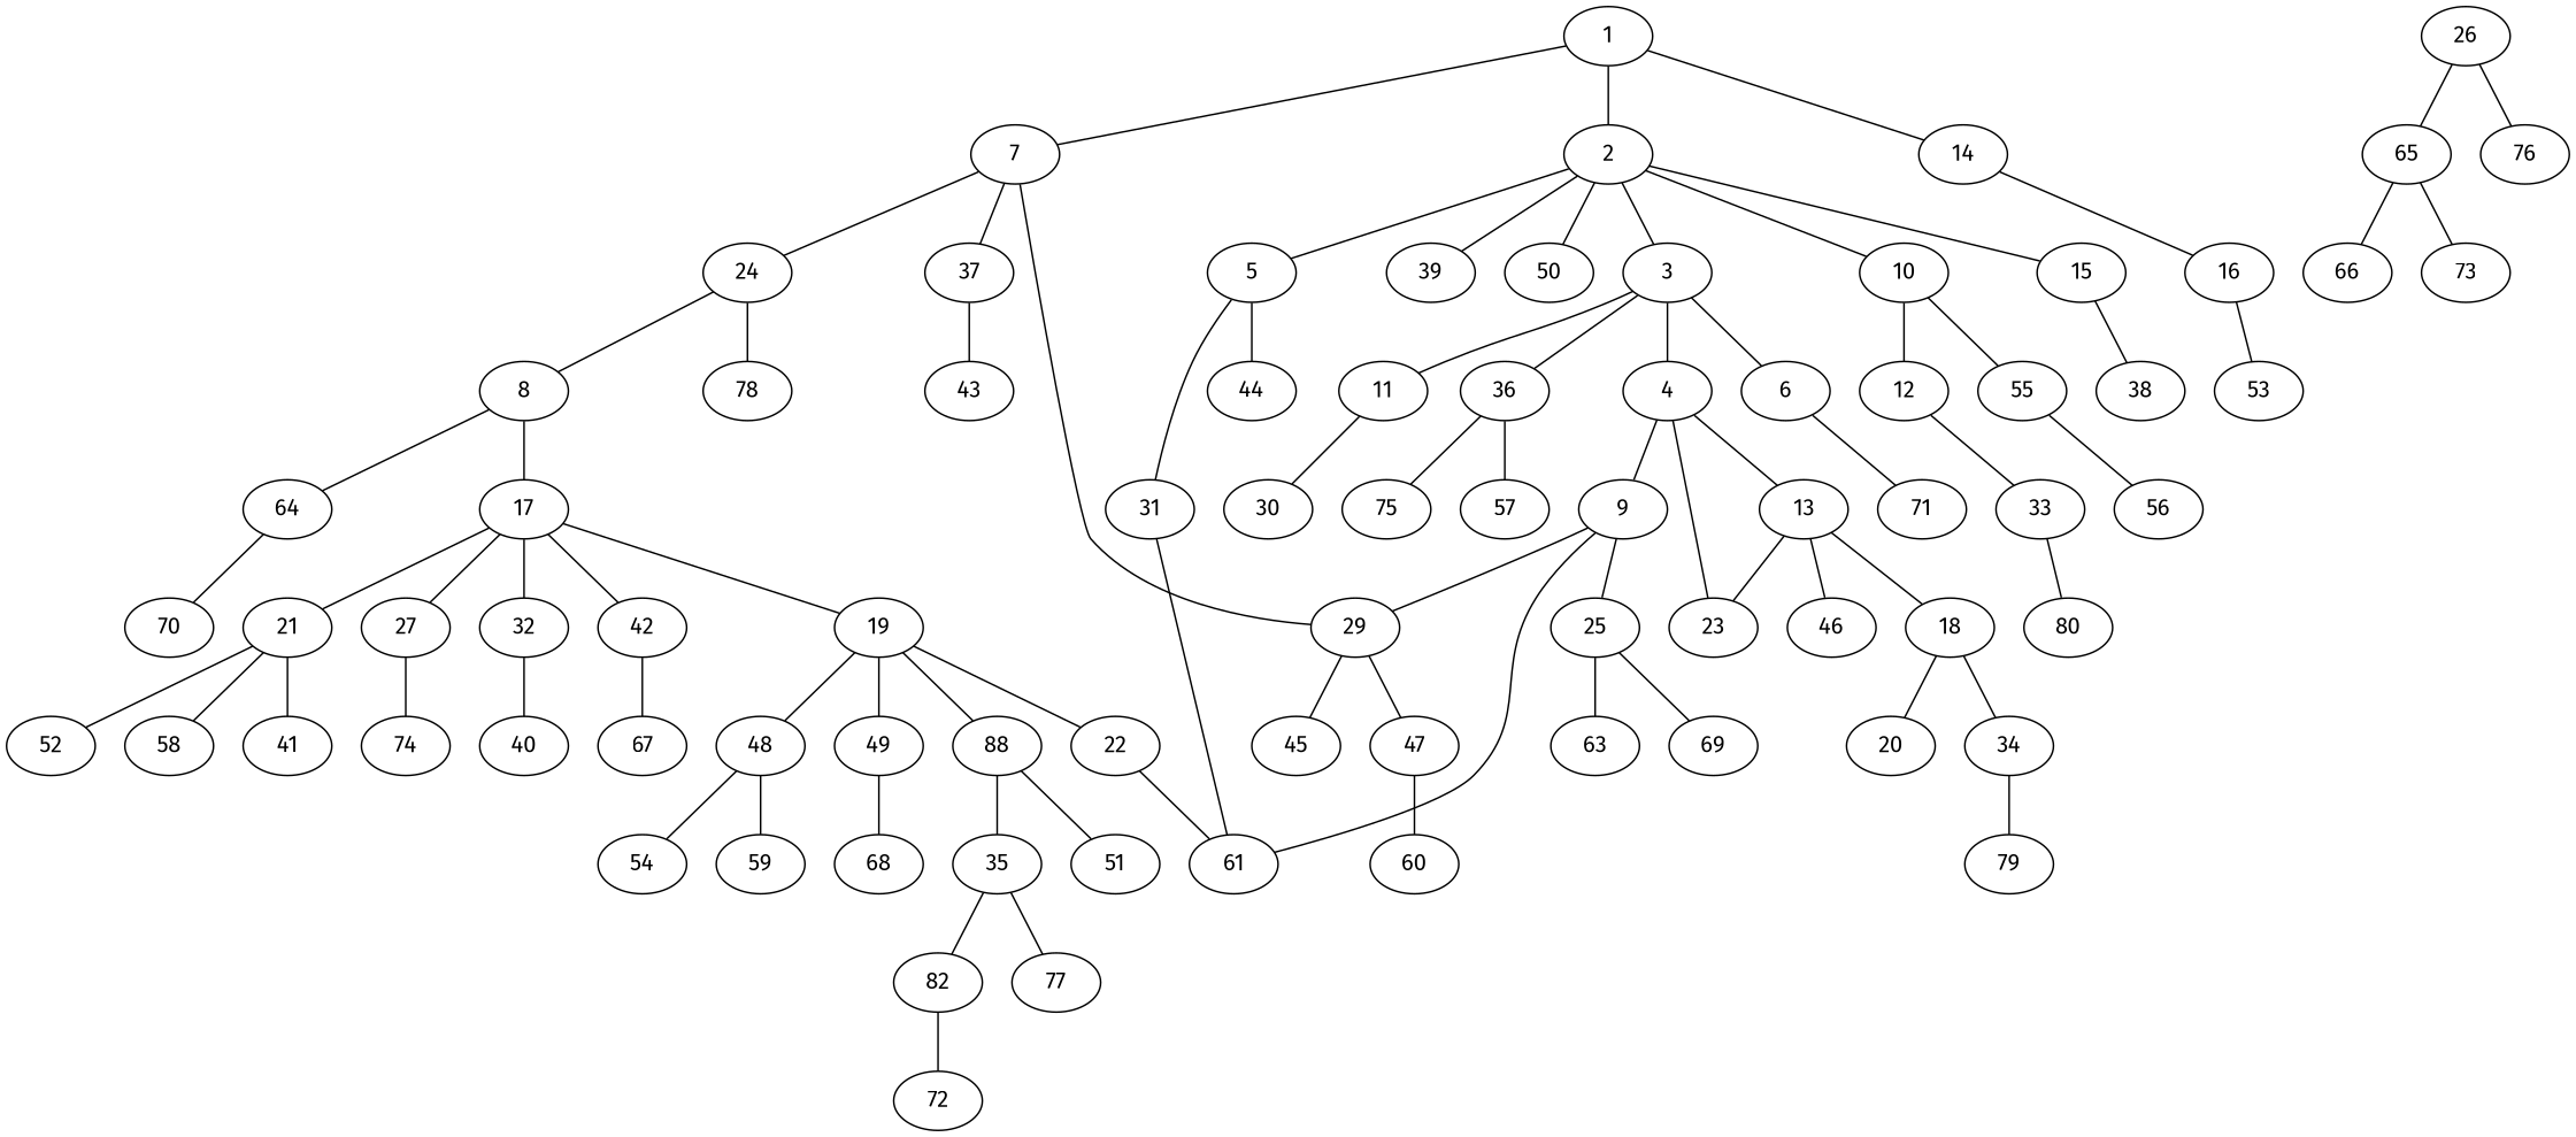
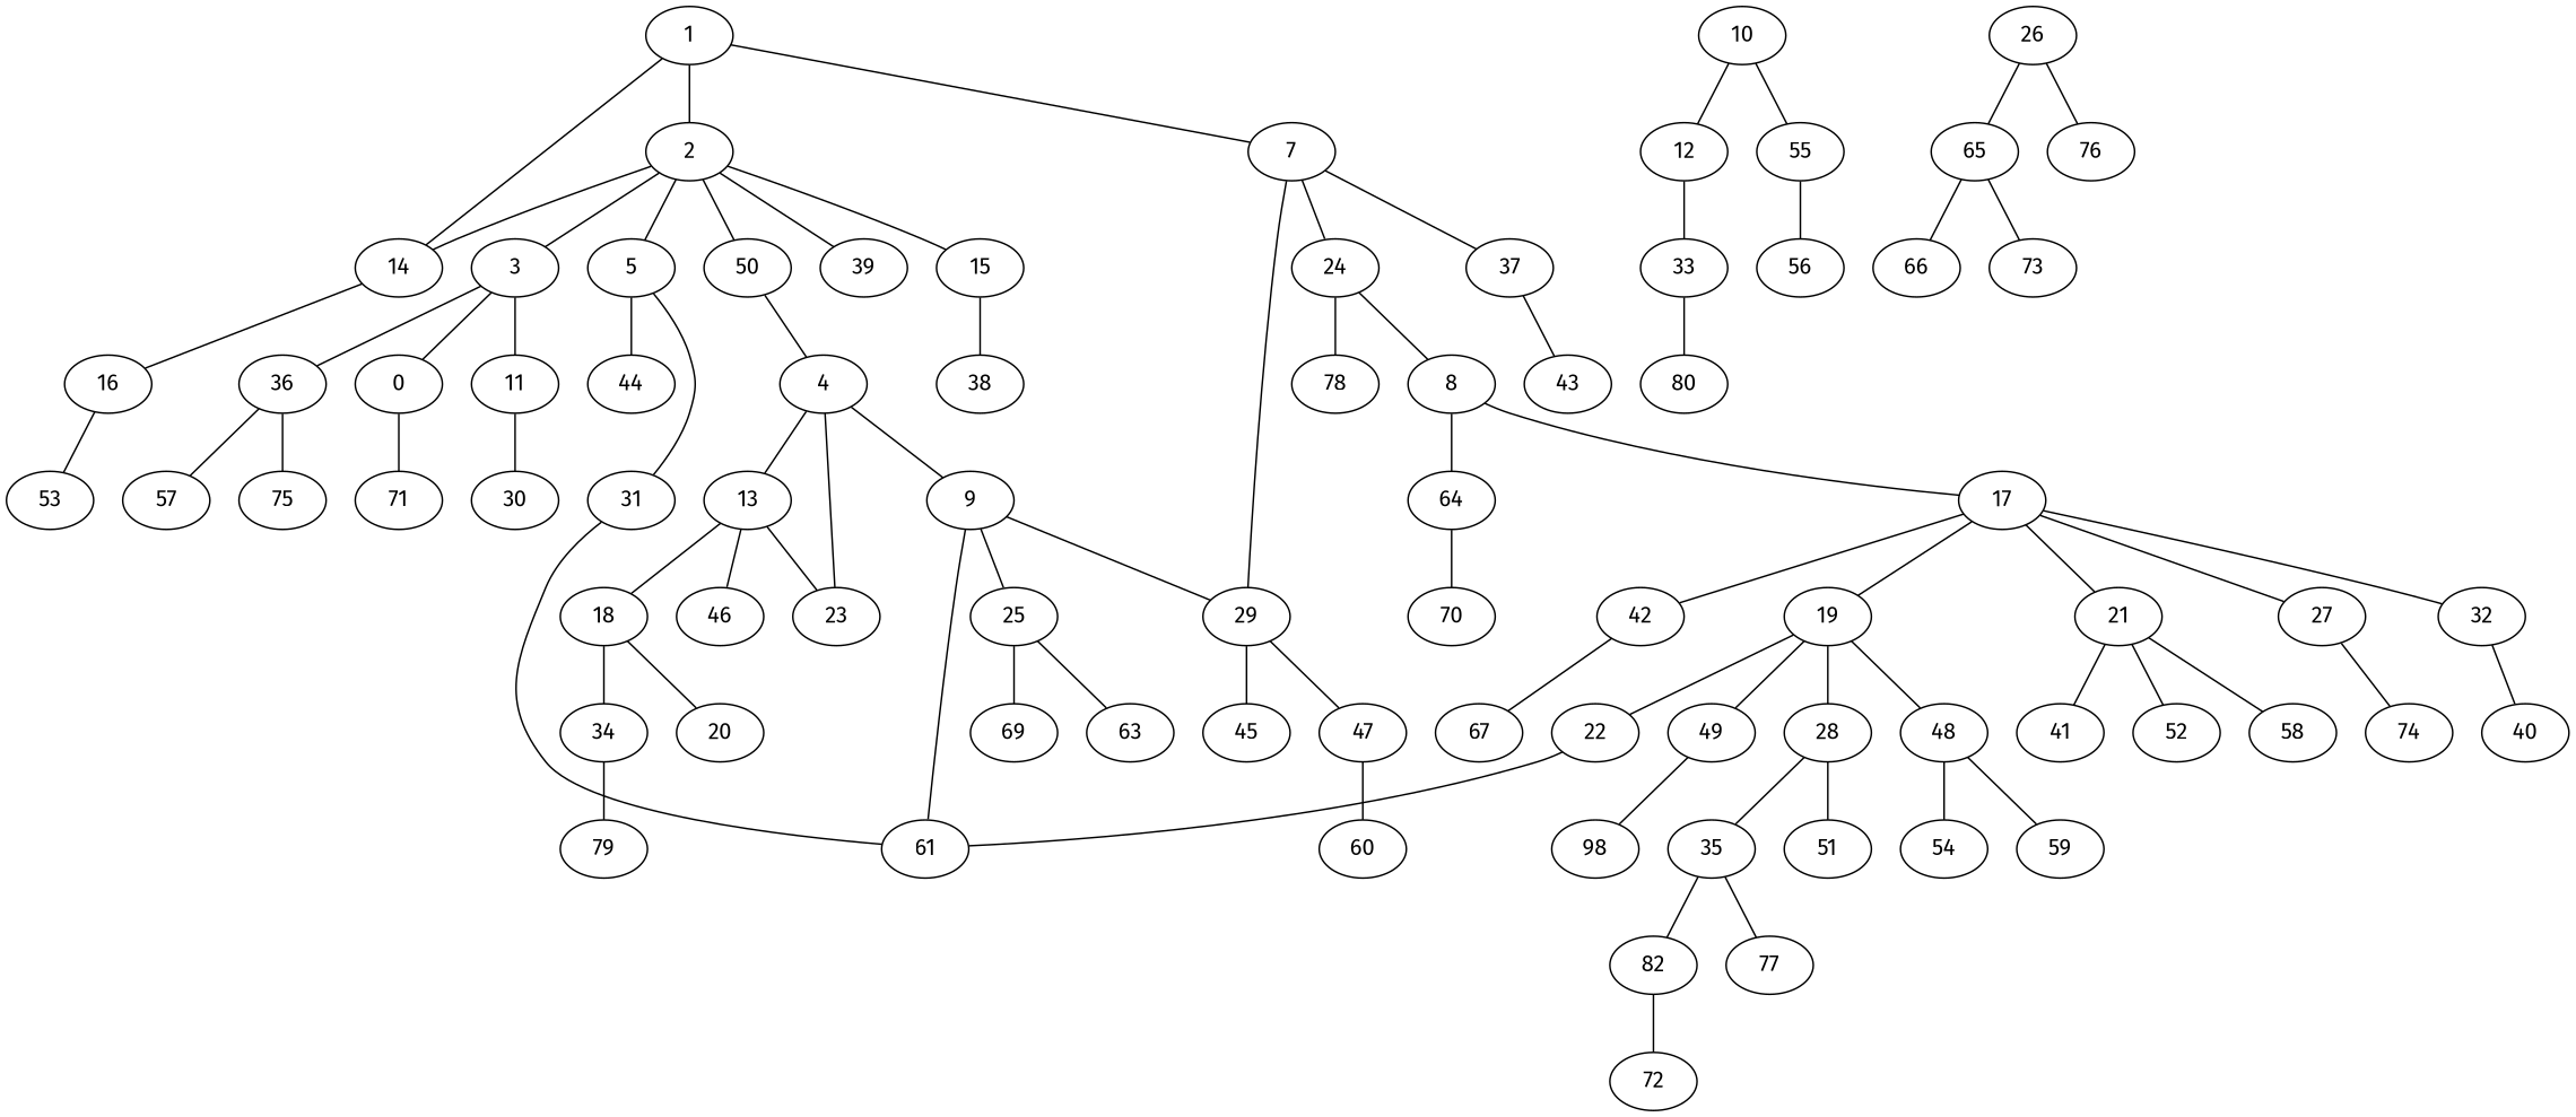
  graph {
    fontname="Fira Sans"
    node [fontname="Fira Sans"]
    edge [fontname="Fira Sans"]
    1
    2
    7
    14
    3
    5
    10
    15
    39
    50
    24
    29
    37
    16
    4
-   6
+   6 [label=0]
    11
    36
    31
    44
    12
    55
    38
    8
    17
    64
    78
    45
    47
    43
    53
    9
    13
    23
    71
    30
    57
    75
    61
    33
    56
    25
    18
    46
    63
    69
    20
    34
    19
    21
    27
    32
    42
    70
    60
    22
-   28 [label=88]
+   28
    48
    49
    41
    52
    58
    74
    40
    67
    80
    79
    26
    65
    76
    35
    51
    54
    59
-   68
+   68 [label=98]
    66
    73
    n78 [label=82]
    77
    72
    1 -- 2
    1 -- 7
    1 -- 14
    2 -- 3
    2 -- 5
-   2 -- 10
+   2 -- 14
    2 -- 15
    2 -- 39
    2 -- 50
    7 -- 24
    7 -- 29
    7 -- 37
    14 -- 16
-   3 -- 4
+   50 -- 4
    3 -- 6
    3 -- 11
    3 -- 36
    5 -- 31
    5 -- 44
    10 -- 12
    10 -- 55
    15 -- 38
    24 -- 8
    24 -- 78
    29 -- 45
    29 -- 47
    37 -- 43
    16 -- 53
    4 -- 9
    4 -- 13
    4 -- 23
    6 -- 71
    11 -- 30
    36 -- 57
    36 -- 75
    31 -- 61
    12 -- 33
    55 -- 56
    8 -- 17
    8 -- 64
    17 -- 19
    17 -- 21
    17 -- 27
    17 -- 32
    17 -- 42
    64 -- 70
    47 -- 60
    9 -- 29
    9 -- 61
    9 -- 25
    13 -- 23
    13 -- 18
    13 -- 46
    33 -- 80
    25 -- 63
    25 -- 69
    18 -- 20
    18 -- 34
    34 -- 79
    19 -- 22
    19 -- 28
    19 -- 48
    19 -- 49
    21 -- 41
    21 -- 52
    21 -- 58
    27 -- 74
    32 -- 40
    42 -- 67
    22 -- 61
    28 -- 35
    28 -- 51
    48 -- 54
    48 -- 59
    49 -- 68
    26 -- 65
    26 -- 76
    65 -- 66
    65 -- 73
    35 -- n78
    35 -- 77
    n78 -- 72
  }
